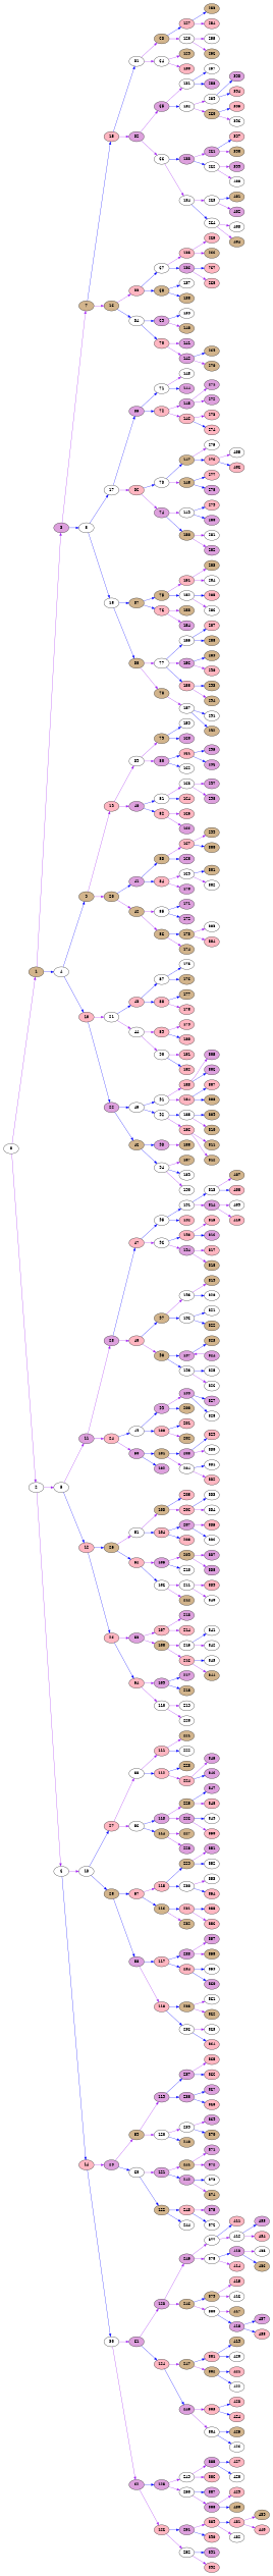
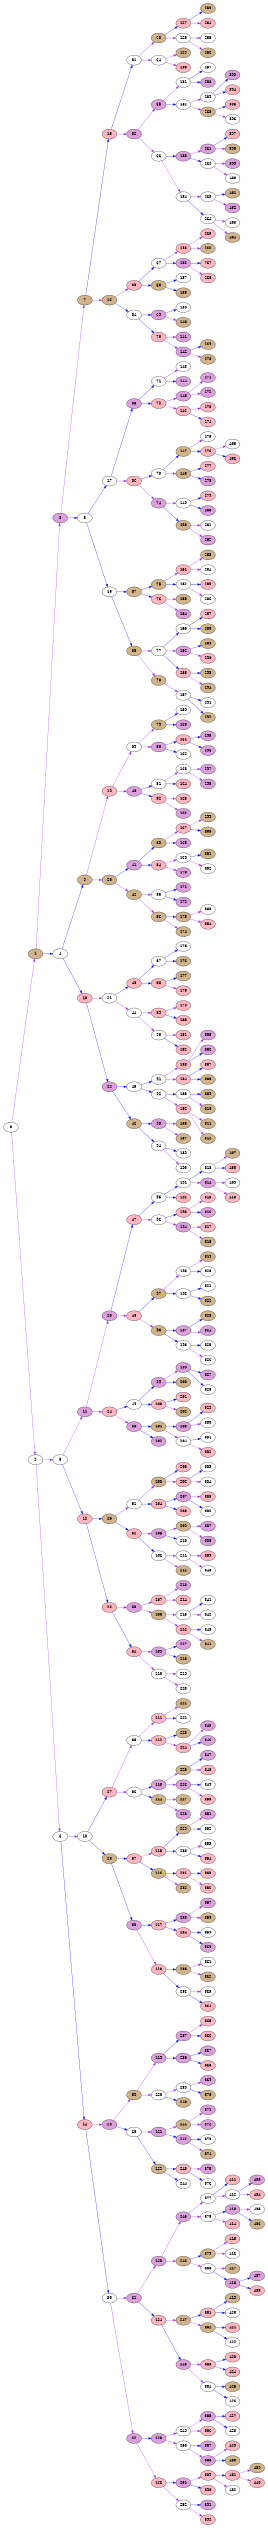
  strict digraph {
    fontname="DejaVu Sans Mono"
    rankdir=LR
    node [fillcolor=white fontname="DejaVu Sans Mono" style=filled]
    edge [color=purple fontname="DejaVu Sans Mono"]
    0 [Q=0.029104624284929298]
    1 [Q=0.005904003109592715 fillcolor=tan]
    2 [Q=0.03134954917268122]
    3 [Q=0.005111825973298831 fillcolor=plum]
    4 [Q=0.0023702308725439825]
    5 [Q=0.0036431148019595017]
    6 [Q=0.02295065390886425]
    7 [Q=0.05385882365872846 fillcolor=tan]
    8 [Q=0.0029150957395989163]
    9 [Q=0.0012977115306314901 fillcolor=tan]
    10 [Q=0.0025864207092372304 fillcolor=lightpink]
    11 [Q=0.0028760895284595245 fillcolor=plum]
    12 [Q=0.0016617296992483127 fillcolor=lightpink]
    13 [Q=0.003545563939971602]
    14 [Q=0.030594217101504617 fillcolor=lightpink]
    15 [Q=0.03976301979885487 fillcolor=lightpink]
    16 [Q=0.00576221938869953 fillcolor=tan]
    17 [Q=0.002984867754059095]
    18 [Q=0.0015935494715573761]
    19 [Q=0.0013058584945222496 fillcolor=lightpink]
    20 [Q=0.0011590105862541722 fillcolor=tan]
    21 [Q=0.0014897805975346567]
    22 [Q=0.001269752959957543 fillcolor=plum]
    23 [Q=0.0023601602750298045 fillcolor=plum]
    24 [Q=0.0012803290746835339 fillcolor=lightpink]
    25 [Q=0.004966351627125255 fillcolor=tan]
    26 [Q=0.0038549800101170817 fillcolor=lightpink]
    27 [Q=0.0026409433755061607 fillcolor=lightpink]
    28 [Q=0.0014803788468302215 fillcolor=tan]
    29 [Q=0.012179985698204332 fillcolor=plum]
    30 [Q=0.0044145217694326055]
    31 [Q=0.01121723210834337]
    32 [Q=0.02117095067980944 fillcolor=plum]
    33 [Q=0.003356177762535162 fillcolor=lightpink]
    34 [Q=0.004724221117588606]
    35 [Q=0.0009811901119692878 fillcolor=plum]
    36 [Q=0.0016303644064669387 fillcolor=lightpink]
    37 [Q=0.0008417945445635955 fillcolor=tan]
    38 [Q=0.0008273801386392832 fillcolor=tan]
    39 [Q=0.0012501866671139339]
    40 [Q=0.0008491381763399974 fillcolor=plum]
    41 [Q=0.0007349867221358997 fillcolor=plum]
    42 [Q=0.0007048857083979398 fillcolor=tan]
    43 [Q=0.001144876305781528 fillcolor=lightpink]
    44 [Q=0.0007594732158880402]
    45 [Q=0.0012521383816823384]
    46 [Q=0.0005079523254244989 fillcolor=tan]
    47 [Q=0.007383617168476145 fillcolor=lightpink]
    48 [Q=0.0029742864445059525 fillcolor=lightpink]
    49 [Q=0.0015173572805118607]
    50 [Q=0.0011172910990474016 fillcolor=plum]
    51 [Q=0.004800598765197922]
    52 [Q=0.0007262487088080249 fillcolor=lightpink]
    53 [Q=0.0015036379892706536 fillcolor=plum]
    54 [Q=0.001297303788958537 fillcolor=lightpink]
    55 [Q=0.0019590216446715436]
    56 [Q=0.0011446410278700414]
    57 [Q=0.0009699804985603411 fillcolor=lightpink]
    58 [Q=0.0013287971988691638 fillcolor=plum]
    59 [Q=0.00825265130160377 fillcolor=tan]
    60 [Q=0.0009413633807543453]
    61 [Q=0.0037100176204264215 fillcolor=plum]
    62 [Q=0.00211099504617529 fillcolor=plum]
    63 [Q=0.02638206095780303 fillcolor=tan]
    64 [Q=0.005162807525434521]
    65 [Q=0.011504623536527786 fillcolor=plum]
    66 [Q=0.015837428554524913]
    67 [Q=0.0024022734492327447]
    68 [Q=0.002066070033799522 fillcolor=tan]
    69 [Q=0.0010121232452605933 fillcolor=plum]
    70 [Q=0.0018397952363295722 fillcolor=lightpink]
    71 [Q=0.00025635277883080676]
    72 [Q=0.0005946800708820504 fillcolor=lightpink]
    73 [Q=0.0010601585000674096]
    74 [Q=0.0008248684284327401 fillcolor=plum]
    75 [Q=0.0005493857705489436 fillcolor=tan]
    76 [Q=0.00034458026964351296 fillcolor=lightpink]
    77 [Q=0.000685940336612928]
    78 [Q=0.0006544732309054502 fillcolor=tan]
    79 [Q=0.0008675306784866055 fillcolor=tan]
    80 [Q=0.0003368619538305917 fillcolor=plum]
    81 [Q=0.001962935814578348]
    82 [Q=0.0017898414278336439 fillcolor=lightpink]
    83 [Q=0.0022991706158564523 fillcolor=tan]
    84 [Q=0.0006979438358712675 fillcolor=lightpink]
    85 [Q=0.0004917356607433143]
    86 [Q=0.00035744846106025574 fillcolor=tan]
    87 [Q=0.000824914217403605]
    88 [Q=0.0005295866054840226 fillcolor=lightpink]
    89 [Q=0.0006882356210228258 fillcolor=lightpink]
    90 [Q=0.0006077551441562301]
    91 [Q=0.000561411428762898]
    92 [Q=0.0003855270578977388]
    93 [Q=0.00030340344054052837 fillcolor=plum]
    94 [Q=0.00010683454627186117]
    95 [Q=0.01352607226638669]
    96 [Q=0.007266329117179629]
    97 [Q=0.0016522297436665778 fillcolor=tan]
    98 [Q=0.0011097615222432494 fillcolor=tan]
    99 [Q=0.0013815286831952017 fillcolor=plum]
    100 [Q=0.0005205628382669858 fillcolor=lightpink]
    101 [Q=0.00014453613204834515 fillcolor=tan]
    102 [fillcolor=plum]
    103 [Q=0.004145150808674364 fillcolor=tan]
    104 [Q=0.002393692461282154 fillcolor=lightpink]
    105 [Q=0.0009667808263577604 fillcolor=plum]
    106 [Q=0.0005631556317042541]
    107 [Q=0.0013506201545903096 fillcolor=lightpink]
    108 [Q=0.0005283217072943047 fillcolor=tan]
    109 [Q=0.0008012521867611644 fillcolor=plum]
    110 [Q=0.00031874764648967546]
    111 [Q=0.0013075165136499367 fillcolor=lightpink]
    112 [Q=0.001652991051852029 fillcolor=lightpink]
    113 [Q=0.0012095965800828778 fillcolor=plum]
    114 [Q=0.0009168012726697705 fillcolor=tan]
    115 [Q=0.0012678822658904465 fillcolor=lightpink]
    116 [Q=0.0007078092653756696 fillcolor=tan]
    117 [Q=0.0015282269395382742 fillcolor=lightpink]
    118 [Q=0.0006989626447349295 fillcolor=lightpink]
    119 [Q=0.0013279766530553128 fillcolor=plum]
    120 [Q=0.01073221230740265]
    121 [Q=0.000628246896706347 fillcolor=plum]
    122 [Q=0.0006725280288459867 fillcolor=tan]
    123 [Q=0.015884756272868103 fillcolor=plum]
    124 [Q=0.0024032594026160703 fillcolor=lightpink]
    125 [Q=0.0011174100674630205 fillcolor=plum]
    126 [Q=0.0010350082144808537 fillcolor=lightpink]
    127 [Q=0.016928666431089825 fillcolor=lightpink]
    128 [Q=0.014785146844564695]
    129 [fillcolor=tan]
    130 [fillcolor=lightpink]
    131 [Q=0.010375066047412784]
    132 [Q=0.0020231038049960126]
    133 [Q=0.006529846013286156 fillcolor=plum]
    134 [Q=0.006359336090796364]
    135 [Q=0.0009523005038097054 fillcolor=lightpink]
    136 [Q=0.0004564615529334612 fillcolor=plum]
    137
    138 [fillcolor=tan]
    139
    140 [fillcolor=tan]
    141 [fillcolor=plum]
    142 [Q=0.0009755076174073618 fillcolor=plum]
    143
    144 [fillcolor=plum]
    145 [Q=0.000485399691577848 fillcolor=plum]
    146 [Q="8.836911602427833e-05" fillcolor=lightpink]
    147 [Q=0.00037539772036554453 fillcolor=tan]
    148 [Q=0.0005357435049087589 fillcolor=tan]
    149 [Q=0.00021726390824597375]
    150 [Q=0.0002915184418593453 fillcolor=tan]
    151 [Q=0.00021776337066040097 fillcolor=lightpink]
    152 [Q=0.00048407577569836713]
    153 [fillcolor=tan]
    154 [fillcolor=plum]
    155 [Q=0.00034546289172340816]
    156 [Q="6.855667651095576e-05" fillcolor=plum]
    158 [Q="1.62637360516249e-05" fillcolor=lightpink]
    157 [Q=0.0001589287927897809]
    159
    160 [fillcolor=plum]
    161 [Q="3.299141516474591e-05" fillcolor=lightpink]
    162
    163 [Q=0.0024599137666909132]
    164 [fillcolor=lightpink]
    165 [fillcolor=lightpink]
    166 [fillcolor=plum]
    167 [Q=0.0020545662359799655 fillcolor=lightpink]
    168 [fillcolor=plum]
    169 [Q=0.00030737033322073004]
    170 [fillcolor=plum]
    171 [fillcolor=plum]
    172 [fillcolor=plum]
    173 [Q="3.300233693925847e-05" fillcolor=tan]
    174 [fillcolor=tan]
    175
    176 [fillcolor=tan]
    177 [fillcolor=tan]
    178 [fillcolor=lightpink]
    179 [fillcolor=lightpink]
    180 [fillcolor=lightpink]
    181 [fillcolor=lightpink]
    182 [fillcolor=lightpink]
    183 [Q=0.0007042086518104368 fillcolor=lightpink]
    184 [Q="7.255520267929194e-05" fillcolor=lightpink]
    185 [Q="5.441805168537872e-05"]
    186 [Q="5.922827676951847e-05" fillcolor=lightpink]
    187 [fillcolor=tan]
    188 [fillcolor=tan]
    189
    190
    191 [Q=0.005174668430674212]
    192 [fillcolor=lightpink]
    193 [Q=0.010136274533110723 fillcolor=lightpink]
    194 [Q=0.000970267785136425 fillcolor=plum]
    195 [Q=0.001040712612239647]
    196 [Q=0.00040671063706487764]
    197 [Q=0.002087192017293432 fillcolor=plum]
    198 [Q=0.0003746167241441556]
    199 [Q=0.0033543349802974964 fillcolor=plum]
    200 [fillcolor=tan]
    201 [fillcolor=lightpink]
    202 [fillcolor=tan]
    203 [Q=0.00013164549576271875 fillcolor=plum]
    204 [Q=0.0003043907074896657]
    205 [fillcolor=lightpink]
    206 [Q="9.35430153871375e-05" fillcolor=lightpink]
    207 [Q=0.0002547595441096395 fillcolor=plum]
    208 [fillcolor=lightpink]
    209 [Q=0.0008547540398106124 fillcolor=tan]
    210
    211 [Q="4.301503263429152e-05"]
    212 [fillcolor=tan]
    213 [fillcolor=plum]
    214 [fillcolor=lightpink]
    215 [Q="4.3773317509238074e-05"]
    216 [Q=0.0001772707831011744 fillcolor=lightpink]
    217 [fillcolor=plum]
    218 [fillcolor=tan]
    219
    220
    221 [fillcolor=tan]
    222
    223 [fillcolor=tan]
    224 [Q=0.00014080246551928521 fillcolor=lightpink]
    225 [Q=0.016051308345921944 fillcolor=tan]
    226 [Q=0.0022070268015835226 fillcolor=plum]
    227 [fillcolor=tan]
    228 [fillcolor=plum]
    229 [Q=0.00023714569731719815 fillcolor=tan]
    230 [Q=0.0005197882548307331]
    231 [Q=0.0005778583069243892 fillcolor=lightpink]
    232 [fillcolor=tan]
    233 [Q=0.0007098081311772697 fillcolor=plum]
    234 [Q="9.785408276677399e-05" fillcolor=lightpink]
    235 [Q=0.0002082698872693245 fillcolor=tan]
    236 [Q=0.00040177153199255633]
    237 [Q=0.001268029716436303 fillcolor=plum]
    238 [Q=0.0003244303250289349 fillcolor=plum]
    239 [Q=0.0007618329465897133]
    240 [fillcolor=tan]
    241 [Q="6.0271240461623465e-05" fillcolor=tan]
    242 [Q="3.247676971684932e-05" fillcolor=plum]
    243 [Q=0.0001334762856184113 fillcolor=lightpink]
    244
    245 [Q=0.008169745810927498 fillcolor=plum]
    246 [Q=0.004678744697375753 fillcolor=tan]
    247 [Q=0.0015857026980606037 fillcolor=tan]
    248 [Q=0.000492423747782772 fillcolor=plum]
    249 [Q=0.0007482527633871777]
    250 [Q=0.0013786174569928866]
    251 [Q=0.000222771158674806 fillcolor=plum]
    252 [Q=0.00037889326809434354]
    253 [fillcolor=tan]
    254 [fillcolor=lightpink]
    255
    256 [fillcolor=tan]
    257
    258 [fillcolor=plum]
    259 [Q=0.0011902163213682038]
    260 [Q=0.001606577403484688 fillcolor=tan]
    261 [Q=0.0007130800920247676 fillcolor=plum]
    262 [Q=0.0024488292399092726]
    263 [Q=0.0041752198697103116]
    264 [Q=0.0031711250127639534]
    265 [fillcolor=lightpink]
    266 [fillcolor=tan]
    n268 [fillcolor=lightpink label=767]
    268 [fillcolor=lightpink]
    269 [fillcolor=tan]
    270 [fillcolor=tan]
    271 [fillcolor=plum]
    272 [fillcolor=plum]
    273 [fillcolor=lightpink]
    274 [fillcolor=lightpink]
    275
    276 [Q="2.2866037626745328e-05" fillcolor=lightpink]
    277 [fillcolor=lightpink]
    278 [fillcolor=plum]
    279 [fillcolor=lightpink]
    280 [fillcolor=plum]
    281
    282 [fillcolor=plum]
    283 [fillcolor=tan]
    284
    285 [fillcolor=lightpink]
    286
    287 [fillcolor=lightpink]
    288 [fillcolor=tan]
    289 [fillcolor=tan]
    290 [fillcolor=lightpink]
    291
    292 [fillcolor=tan]
    293 [fillcolor=tan]
    294 [fillcolor=tan]
    295 [fillcolor=plum]
    296 [fillcolor=plum]
    297 [fillcolor=plum]
    298 [fillcolor=plum]
    299 [fillcolor=tan]
    300 [fillcolor=tan]
    301 [fillcolor=tan]
    302
    303
    304 [fillcolor=lightpink]
    305 [fillcolor=plum]
    306 [fillcolor=plum]
    307 [fillcolor=lightpink]
    308 [fillcolor=tan]
    309 [fillcolor=tan]
    310 [fillcolor=tan]
    311 [fillcolor=tan]
    312 [fillcolor=tan]
    313 [Q=0.004147846161600799]
    314 [Q=0.00011618387292056109 fillcolor=plum]
    315 [fillcolor=lightpink]
    316 [fillcolor=plum]
    317 [fillcolor=lightpink]
    318 [fillcolor=tan]
    319 [fillcolor=tan]
    320
    321
    322 [fillcolor=tan]
    323 [fillcolor=tan]
    324 [fillcolor=plum]
    325
    326
    327 [fillcolor=plum]
    328
    329 [fillcolor=lightpink]
    330
    331
    332 [fillcolor=lightpink]
    333
    334
    335 [fillcolor=lightpink]
    336
    337 [fillcolor=plum]
    338 [fillcolor=plum]
    339 [fillcolor=lightpink]
    340
    341
    342
    343
    344 [fillcolor=tan]
    345 [fillcolor=plum]
    346 [fillcolor=plum]
    347 [fillcolor=plum]
    348 [fillcolor=lightpink]
    349
    350 [fillcolor=lightpink]
    351 [fillcolor=plum]
    352
    353
    354 [fillcolor=lightpink]
    355 [fillcolor=lightpink]
    356 [fillcolor=lightpink]
    357 [fillcolor=plum]
    358 [fillcolor=tan]
    359
    360 [fillcolor=plum]
    361
    362 [fillcolor=tan]
    363
    364 [fillcolor=lightpink]
    365 [fillcolor=lightpink]
    366 [fillcolor=lightpink]
    367 [fillcolor=plum]
    368 [fillcolor=lightpink]
    369 [fillcolor=plum]
    370 [fillcolor=tan]
    371 [fillcolor=plum]
    372 [fillcolor=plum]
    373
    374 [fillcolor=tan]
    375 [fillcolor=plum]
    376
    377 [Q=0.0018471534612975737]
    378 [Q=0.006089277466846094]
    379 [Q=0.005930283290057431 fillcolor=tan]
    380 [Q=0.004351372742890991]
    381 [Q=0.001105357845632593 fillcolor=lightpink]
    382 [Q=0.00028540643460217563 fillcolor=tan]
    383 [Q=0.0002221154122900998 fillcolor=lightpink]
    384 [Q=0.0008801758032847273]
    385 [Q=0.003174811287545966 fillcolor=plum]
    386 [fillcolor=lightpink]
    387 [fillcolor=plum]
    388 [Q=0.00023074919245832937 fillcolor=plum]
    389 [Q=0.0007665413615118178 fillcolor=lightpink]
    390 [fillcolor=lightpink]
    391 [fillcolor=plum]
    392 [fillcolor=lightpink]
    393 [fillcolor=plum]
    394 [fillcolor=lightpink]
    395 [fillcolor=lightpink]
    396
    397 [fillcolor=lightpink]
    398 [fillcolor=tan]
    399 [fillcolor=plum]
    400
    401 [fillcolor=tan]
    402 [fillcolor=plum]
    403
    404 [fillcolor=tan]
    405
    406 [fillcolor=lightpink]
    407 [fillcolor=tan]
    408 [fillcolor=lightpink]
    409
    410 [fillcolor=lightpink]
    411 [fillcolor=lightpink]
    412 [Q=0.0020514163587687095]
    413 [Q=0.0008067540365773451 fillcolor=plum]
    414 [fillcolor=lightpink]
    415 [fillcolor=lightpink]
    416
    417 [fillcolor=tan]
    418 [Q=0.0011345950500269986 fillcolor=plum]
    419 [fillcolor=tan]
    420
    421 [fillcolor=lightpink]
    422
    423 [fillcolor=lightpink]
    424 [fillcolor=lightpink]
    425 [fillcolor=tan]
    426
    427 [fillcolor=lightpink]
    428
    429 [fillcolor=lightpink]
    430 [fillcolor=tan]
    431 [Q=0.002235084246779817 fillcolor=lightpink]
    432
    433 [fillcolor=plum]
    434 [fillcolor=lightpink]
    435
    436 [fillcolor=tan]
    437 [fillcolor=plum]
    438 [fillcolor=lightpink]
    439 [fillcolor=tan]
    440 [fillcolor=lightpink]
    0 -> 1
    0 -> 2
    1 -> 3
    1 -> 4 [color=blue]
    2 -> 5
    2 -> 6
    3 -> 7
    3 -> 8 [color=blue]
    4 -> 9 [color=blue]
    4 -> 10 [color=blue]
    5 -> 11
    5 -> 12 [color=blue]
    6 -> 13
    6 -> 14 [color=blue]
    7 -> 15 [color=blue]
    7 -> 16
    8 -> 17 [color=blue]
    8 -> 18 [color=blue]
    9 -> 19
    9 -> 20
    10 -> 21
    10 -> 22 [color=blue]
    11 -> 23
    11 -> 24
    12 -> 25 [color=blue]
    12 -> 26 [color=blue]
    13 -> 27 [color=blue]
    13 -> 28 [color=blue]
    14 -> 29
    14 -> 30 [color=blue]
    15 -> 31 [color=blue]
    15 -> 32
    16 -> 33
    16 -> 34 [color=blue]
    17 -> 35 [color=blue]
    17 -> 36
    18 -> 37 [color=blue]
    18 -> 38 [color=blue]
    19 -> 39
    19 -> 40
    20 -> 41 [color=blue]
    20 -> 42
    21 -> 43 [color=blue]
    21 -> 44
    22 -> 45 [color=blue]
    22 -> 46 [color=blue]
    23 -> 47 [color=blue]
    23 -> 48
    24 -> 49 [color=blue]
    24 -> 50
    25 -> 51
    25 -> 52 [color=blue]
    26 -> 53
    26 -> 54 [color=blue]
    27 -> 55
    27 -> 56
    28 -> 57 [color=blue]
    28 -> 58 [color=blue]
    29 -> 59
    29 -> 60 [color=blue]
    30 -> 61
    30 -> 62
    31 -> 63
    31 -> 64
    32 -> 65
    32 -> 66
    33 -> 67 [color=blue]
    33 -> 68 [color=blue]
    34 -> 69 [color=blue]
    34 -> 70 [color=blue]
    35 -> 71 [color=blue]
    35 -> 72 [color=blue]
    36 -> 73 [color=blue]
    36 -> 74
    37 -> 75 [color=blue]
    37 -> 76 [color=blue]
    38 -> 77
    38 -> 78
    39 -> 79
    39 -> 80
    40 -> 81 [color=blue]
    40 -> 82 [color=blue]
    41 -> 83 [color=blue]
    41 -> 84 [color=blue]
    42 -> 85
    42 -> 86
    43 -> 87 [color=blue]
    43 -> 88 [color=blue]
    44 -> 89
    44 -> 90
    45 -> 91 [color=blue]
    45 -> 92 [color=blue]
    46 -> 93 [color=blue]
    46 -> 94 [color=blue]
    47 -> 95 [color=blue]
    47 -> 96
    48 -> 97 [color=blue]
    48 -> 98
    49 -> 99 [color=blue]
    49 -> 100 [color=blue]
    50 -> 101 [color=blue]
    50 -> 102 [color=blue]
    51 -> 103
    51 -> 104 [color=blue]
    52 -> 105
    52 -> 106 [color=blue]
    53 -> 107
    53 -> 108
    54 -> 109
    54 -> 110
    55 -> 111
    55 -> 112 [color=blue]
    56 -> 113 [color=blue]
    56 -> 114 [color=blue]
    57 -> 115
    57 -> 116 [color=blue]
    58 -> 117 [color=blue]
    58 -> 118
    59 -> 119
    59 -> 120
    60 -> 121
    60 -> 122 [color=blue]
    61 -> 123
    61 -> 124 [color=blue]
    62 -> 125 [color=blue]
    62 -> 126
    63 -> 127 [color=blue]
    63 -> 128
    64 -> 129
    64 -> 130
    65 -> 131
    65 -> 132 [color=blue]
    66 -> 133 [color=blue]
    66 -> 134
    67 -> 135
    67 -> 136 [color=blue]
    68 -> 137 [color=blue]
    68 -> 138 [color=blue]
    69 -> 139 [color=blue]
    69 -> 140
    70 -> 141
    70 -> 142
    71 -> 143
    71 -> 144 [color=blue]
    72 -> 145
    72 -> 146
    73 -> 147 [color=blue]
    73 -> 148
    74 -> 149
    74 -> 150 [color=blue]
    75 -> 151
    75 -> 152 [color=blue]
    76 -> 153
    76 -> 154
    77 -> 155 [color=blue]
    77 -> 156
    77 -> 158 [color=blue]
    78 -> 157
    79 -> 159 [color=blue]
    79 -> 160 [color=blue]
    80 -> 161 [color=blue]
    80 -> 162 [color=blue]
    81 -> 163
    81 -> 164 [color=blue]
    82 -> 165
    82 -> 166
    83 -> 167
    83 -> 168 [color=blue]
    84 -> 169
    84 -> 170
    85 -> 171 [color=blue]
    85 -> 172 [color=blue]
    86 -> 173 [color=blue]
    86 -> 174
    87 -> 175 [color=blue]
    87 -> 176 [color=blue]
    88 -> 177 [color=blue]
    88 -> 178
    89 -> 179
    89 -> 180 [color=blue]
    90 -> 181
    90 -> 182 [color=blue]
    91 -> 183
    91 -> 184
    92 -> 185 [color=blue]
    92 -> 186
-   94 -> 187
+   93 -> 187
    93 -> 188
    94 -> 189 [color=blue]
    94 -> 190
    95 -> 191 [color=blue]
    95 -> 192 [color=blue]
    96 -> 193 [color=blue]
    96 -> 194
    97 -> 195
    97 -> 196 [color=blue]
    98 -> 197 [color=blue]
    98 -> 198 [color=blue]
    99 -> 199
    99 -> 200 [color=blue]
    100 -> 201 [color=blue]
    100 -> 202
    101 -> 203 [color=blue]
    101 -> 204
    103 -> 205 [color=blue]
    103 -> 206
    104 -> 207 [color=blue]
    104 -> 208 [color=blue]
    105 -> 209
    105 -> 210 [color=blue]
    106 -> 211
    106 -> 212
    107 -> 213
    107 -> 214
    108 -> 215
    108 -> 216
    109 -> 217 [color=blue]
    109 -> 218 [color=blue]
    110 -> 219
    110 -> 220
    111 -> 221
    111 -> 222 [color=blue]
    112 -> 223 [color=blue]
    112 -> 224
    113 -> 225
    113 -> 226
    114 -> 227
    114 -> 228
    115 -> 229 [color=blue]
    115 -> 230 [color=blue]
    116 -> 231 [color=blue]
    116 -> 232
    117 -> 233 [color=blue]
    117 -> 234 [color=blue]
    118 -> 235 [color=blue]
    118 -> 236 [color=blue]
    119 -> 237 [color=blue]
    119 -> 238 [color=blue]
    120 -> 239
    120 -> 240 [color=blue]
    121 -> 241
    121 -> 242 [color=blue]
    122 -> 243 [color=blue]
    122 -> 244 [color=blue]
    123 -> 245
    123 -> 246
    124 -> 247
    124 -> 248 [color=blue]
    125 -> 249
    125 -> 250
    126 -> 251 [color=blue]
    126 -> 252
    127 -> 253 [color=blue]
    127 -> 254
    128 -> 255
    128 -> 256
    131 -> 257 [color=blue]
    131 -> 258 [color=blue]
    132 -> 259
    132 -> 260
    133 -> 261
    133 -> 262 [color=blue]
    134 -> 263
    134 -> 264 [color=blue]
    135 -> 265
    135 -> 266
    136 -> n268 [color=blue]
    136 -> 268
    142 -> 269 [color=blue]
    142 -> 270
    145 -> 271
    145 -> 272
    146 -> 273
    146 -> 274 [color=blue]
    147 -> 275
    147 -> 276 [color=blue]
    148 -> 277 [color=blue]
    148 -> 278 [color=blue]
    149 -> 279 [color=blue]
    149 -> 280 [color=blue]
    150 -> 281
    150 -> 282
    151 -> 283
    151 -> 284
    152 -> 285 [color=blue]
    152 -> 286
    155 -> 287 [color=blue]
    155 -> 288 [color=blue]
    156 -> 289 [color=blue]
    156 -> 290
    158 -> 293 [color=blue]
    158 -> 294
    157 -> 291 [color=blue]
    157 -> 292 [color=blue]
    161 -> 295 [color=blue]
    161 -> 296 [color=blue]
    163 -> 297
    163 -> 298
    167 -> 299
    167 -> 300 [color=blue]
    169 -> 301 [color=blue]
    169 -> 302
    173 -> 303
    173 -> 304
    183 -> 305
    183 -> 306 [color=blue]
    184 -> 307 [color=blue]
    184 -> 308 [color=blue]
    185 -> 309 [color=blue]
    185 -> 310
    186 -> 311
    186 -> 312
    191 -> 313 [color=blue]
    191 -> 314
    193 -> 315
    193 -> 316 [color=blue]
    194 -> 317
    194 -> 318
    195 -> 319
    195 -> 320 [color=blue]
    196 -> 321 [color=blue]
    196 -> 322 [color=blue]
    197 -> 323 [color=blue]
-   324 -> 197
+   197 -> 324
    198 -> 325 [color=blue]
    198 -> 326
    199 -> 327 [color=blue]
    199 -> 328 [color=blue]
    203 -> 329 [color=blue]
    203 -> 330
    204 -> 331 [color=blue]
    204 -> 332
    206 -> 333 [color=blue]
    206 -> 334
    207 -> 335
    207 -> 336 [color=blue]
    209 -> 337
    209 -> 338
    211 -> 339
    211 -> 340
    215 -> 341 [color=blue]
    215 -> 342
    216 -> 343 [color=blue]
    216 -> 344
    224 -> 345
    224 -> 346 [color=blue]
    225 -> 347 [color=blue]
    225 -> 348
    226 -> 349 [color=blue]
    226 -> 350
    229 -> 351
    229 -> 352 [color=blue]
    230 -> 353
    230 -> 354 [color=blue]
    231 -> 355 [color=blue]
    231 -> 356
    233 -> 357
    233 -> 358
    234 -> 359 [color=blue]
    234 -> 360 [color=blue]
    235 -> 361
    235 -> 362
    236 -> 363
    236 -> 364 [color=blue]
    237 -> 365
    237 -> 366 [color=blue]
    238 -> 367 [color=blue]
    238 -> 368 [color=blue]
    239 -> 369
    239 -> 370 [color=blue]
    241 -> 371
    241 -> 372
    242 -> 373 [color=blue]
    242 -> 374
    243 -> 375
    243 -> 376 [color=blue]
    245 -> 377
    245 -> 378
    246 -> 379 [color=blue]
    246 -> 380
    247 -> 381 [color=blue]
    247 -> 382
    248 -> 383
    248 -> 384
    249 -> 385
    249 -> 386
    250 -> 387 [color=blue]
    250 -> 388
    251 -> 389
    251 -> 390 [color=blue]
    252 -> 391 [color=blue]
    252 -> 392
    259 -> 393 [color=blue]
    259 -> 394 [color=blue]
    260 -> 395 [color=blue]
    260 -> 396
    261 -> 397 [color=blue]
    261 -> 398
    262 -> 399
    262 -> 400
    263 -> 401 [color=blue]
    263 -> 402
    264 -> 403
    264 -> 404
    276 -> 405
    276 -> 406 [color=blue]
    313 -> 407
    313 -> 408 [color=blue]
    314 -> 409
    314 -> 410
    377 -> 411 [color=blue]
    377 -> 412
    378 -> 413 [color=blue]
    378 -> 414
    379 -> 415
    379 -> 416
    380 -> 417
    380 -> 418 [color=blue]
    381 -> 419 [color=blue]
    381 -> 420 [color=blue]
    382 -> 421 [color=blue]
    382 -> 422 [color=blue]
    383 -> 423 [color=blue]
    383 -> 424 [color=blue]
    384 -> 425 [color=blue]
    384 -> 426 [color=blue]
    385 -> 427 [color=blue]
    385 -> 428 [color=blue]
    388 -> 429
    388 -> 430 [color=blue]
    389 -> 431 [color=blue]
    389 -> 432
    412 -> 433 [color=blue]
    412 -> 434
    413 -> 435
    413 -> 436 [color=blue]
    418 -> 437 [color=blue]
    418 -> 438 [color=blue]
    431 -> 439
    431 -> 440
  }
